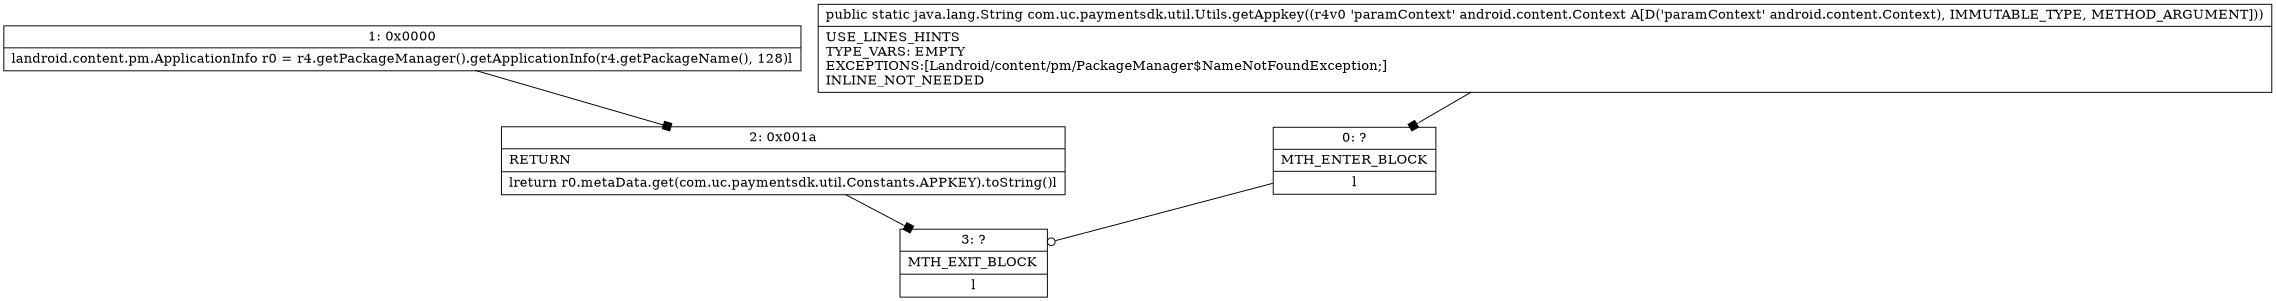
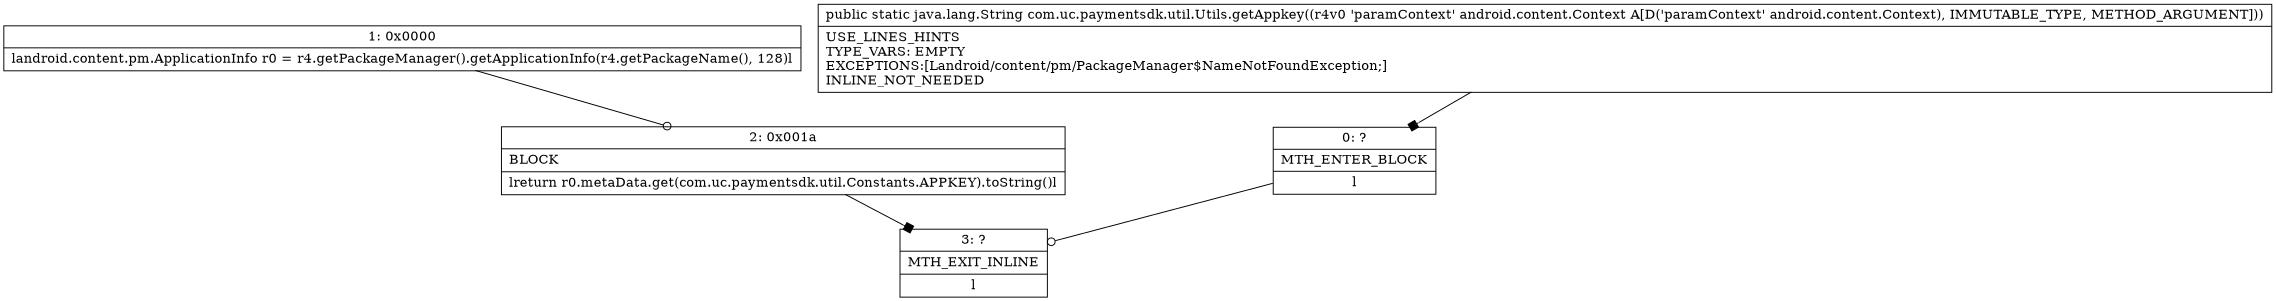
  digraph {
    node [shape=record]
    edge [arrowhead=odot]
    n1 [label="{0\:\ ?|MTH_ENTER_BLOCK\l|l}"]
-   n2 [label="{3\:\ ?|MTH_EXIT_BLOCK\l|l}"]
+   n2 [label="{3\:\ ?|MTH_EXIT_INLINE\l|l}"]
    n3 [label="{1\:\ 0x0000|landroid.content.pm.ApplicationInfo r0 = r4.getPackageManager().getApplicationInfo(r4.getPackageName(), 128)l}"]
-   n4 [label="{2\:\ 0x001a|RETURN\l|lreturn r0.metaData.get(com.uc.paymentsdk.util.Constants.APPKEY).toString()l}"]
+   n4 [label="{2\:\ 0x001a|BLOCK\l|lreturn r0.metaData.get(com.uc.paymentsdk.util.Constants.APPKEY).toString()l}"]
    n5 [label="{public static java.lang.String com.uc.paymentsdk.util.Utils.getAppkey((r4v0 'paramContext' android.content.Context A[D('paramContext' android.content.Context), IMMUTABLE_TYPE, METHOD_ARGUMENT]))  | USE_LINES_HINTS\lTYPE_VARS: EMPTY\lEXCEPTIONS:[Landroid\/content\/pm\/PackageManager$NameNotFoundException;]\lINLINE_NOT_NEEDED\l}"]
    n1 -> n2
-   n3 -> n4 [arrowhead=box]
+   n3 -> n4
    n4 -> n2 [arrowhead=box]
    n5 -> n1 [arrowhead=box]
  }
